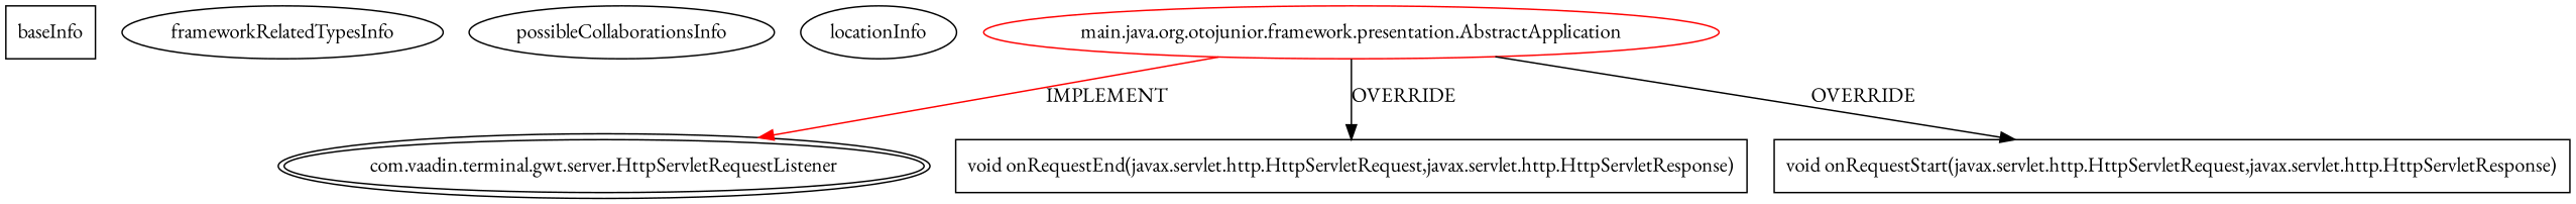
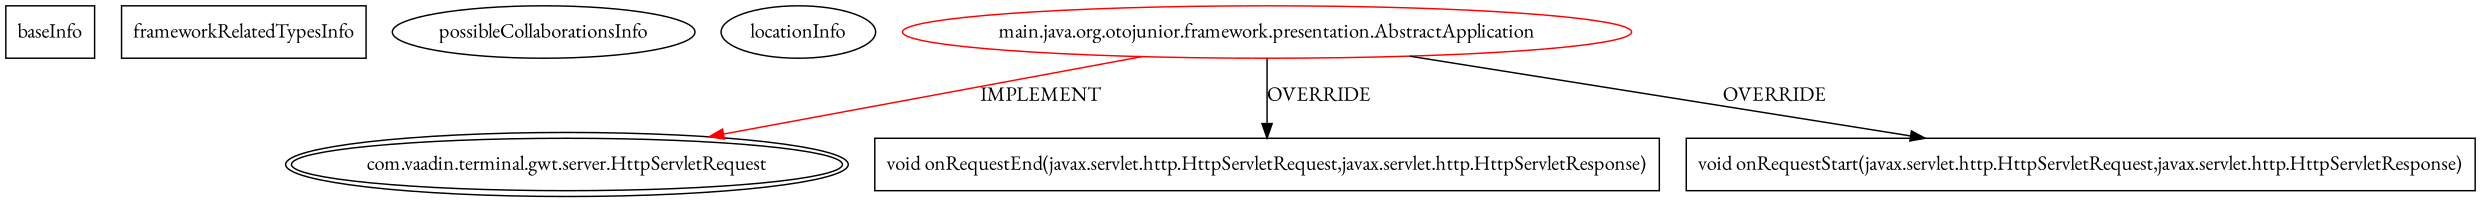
  digraph {
    fontname="EB Garamond"
    node [fontname="EB Garamond"]
    edge [fontname="EB Garamond"]
    baseInfo [category=extension_graph graphId=1379 isAnonymous=false possibleRelation=false shape=box]
-   frameworkRelatedTypesInfo [0="com.vaadin.terminal.gwt.server.HttpServletRequestListener"]
+   frameworkRelatedTypesInfo [0="com.vaadin.terminal.gwt.server.HttpServletRequestListener" shape=box]
    possibleCollaborationsInfo
    locationInfo [contextSignature=AbstractApplication filePath="/gspandy-framework/framework-master/src/main/java/org/otojunior/framework/presentation/AbstractApplication.java" graphId=1379 projectName="gspandy-framework"]
    n5 [color=red isFrameworkType=false label="main.java.org.otojunior.framework.presentation.AbstractApplication" vertexType=ROOT_CLIENT_CLASS_DECLARATION]
-   n6 [isFrameworkType=true label="com.vaadin.terminal.gwt.server.HttpServletRequestListener" peripheries=2 vertexType=FRAMEWORK_INTERFACE_TYPE]
+   n6 [isFrameworkType=true label="com.vaadin.terminal.gwt.server.HttpServletRequest" peripheries=2 vertexType=FRAMEWORK_INTERFACE_TYPE]
    n7 [isFrameworkType=false label="void onRequestEnd(javax.servlet.http.HttpServletRequest,javax.servlet.http.HttpServletResponse)" shape=box vertexType=OVERRIDING_METHOD_DECLARATION]
    n8 [isFrameworkType=false label="void onRequestStart(javax.servlet.http.HttpServletRequest,javax.servlet.http.HttpServletResponse)" shape=box vertexType=OVERRIDING_METHOD_DECLARATION]
    n5 -> n6 [color=red label=IMPLEMENT]
    n5 -> n7 [label=OVERRIDE]
    n5 -> n8 [label=OVERRIDE]
  }
